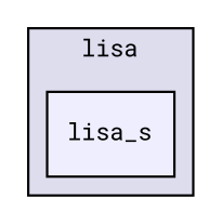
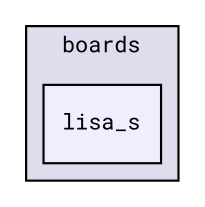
  digraph {
    compound=true
    rankdir=LR
    fontname="Roboto Mono"
    n1 [fillcolor="#eeeeff" fontname="Roboto Mono" fontsize=10 label=lisa_s pencolor=black shape=box style=filled]
    subgraph cluster_1 {
      bgcolor="#ddddee"
      fontsize=10
-     label=lisa
+     label=boards
      pencolor=black
      n1
    }
  }
